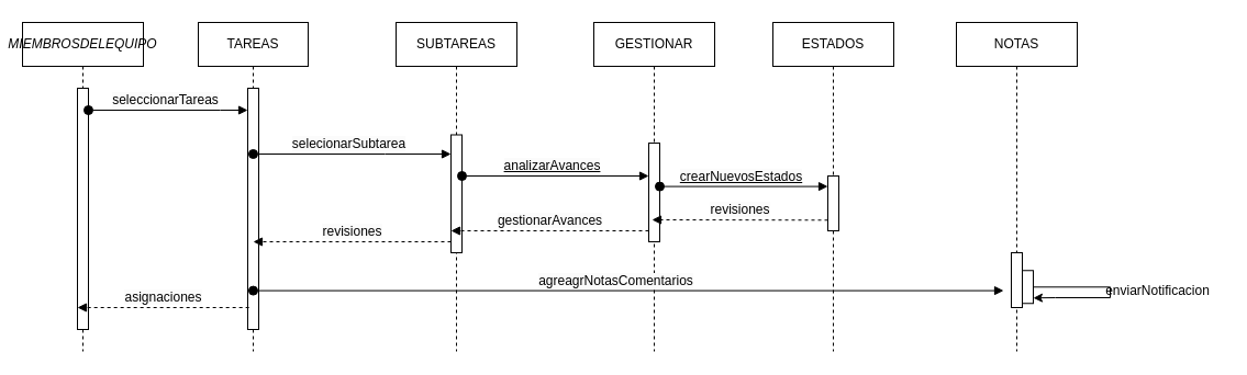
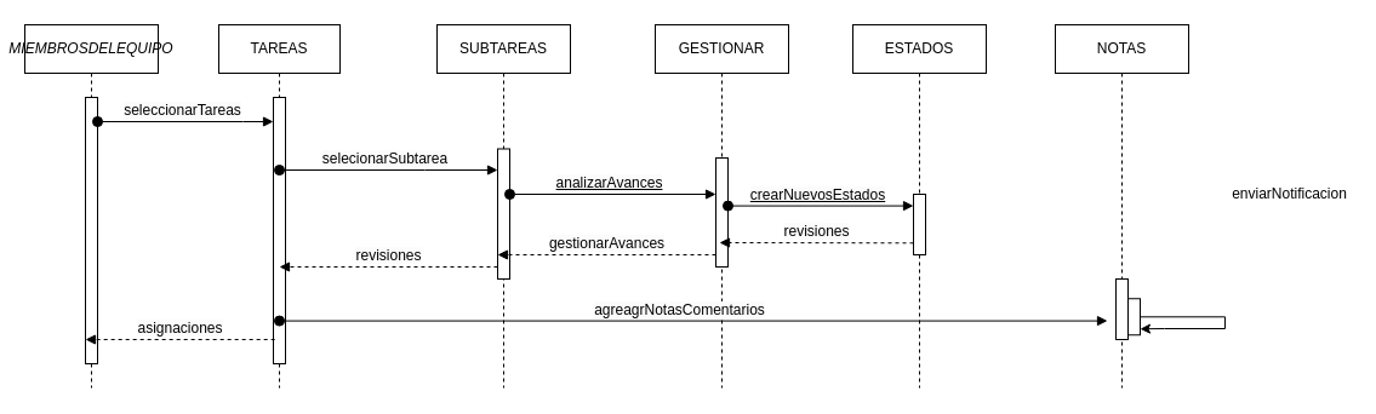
  <mxCell id="0" />
  <mxCell id="1" parent="0" />
  <mxCell id="2" value="&lt;span style=&quot;text-wrap: nowrap;&quot;&gt;TAREAS&lt;/span&gt;" style="shape=umlLifeline;perimeter=lifelinePerimeter;whiteSpace=wrap;html=1;container=1;dropTarget=0;collapsible=0;recursiveResize=0;outlineConnect=0;portConstraint=eastwest;newEdgeStyle={&quot;curved&quot;:0,&quot;rounded&quot;:0};" parent="1" vertex="1"><mxGeometry x="180" y="20" width="100" height="300" as="geometry" /></mxCell>
  <mxCell id="3" value="" style="html=1;points=[[0,0,0,0,5],[0,1,0,0,-5],[1,0,0,0,5],[1,1,0,0,-5]];perimeter=orthogonalPerimeter;outlineConnect=0;targetShapes=umlLifeline;portConstraint=eastwest;newEdgeStyle={&quot;curved&quot;:0,&quot;rounded&quot;:0};" parent="2" vertex="1"><mxGeometry x="45" y="60" width="10" height="220" as="geometry" /></mxCell>
  <mxCell id="4" value="&lt;span style=&quot;text-wrap: nowrap;&quot;&gt;GESTIONAR&lt;/span&gt;" style="shape=umlLifeline;perimeter=lifelinePerimeter;whiteSpace=wrap;html=1;container=1;dropTarget=0;collapsible=0;recursiveResize=0;outlineConnect=0;portConstraint=eastwest;newEdgeStyle={&quot;curved&quot;:0,&quot;rounded&quot;:0};" parent="1" vertex="1"><mxGeometry x="540" y="20" width="110" height="300" as="geometry" /></mxCell>
  <mxCell id="5" value="" style="html=1;points=[[0,0,0,0,5],[0,1,0,0,-5],[1,0,0,0,5],[1,1,0,0,-5]];perimeter=orthogonalPerimeter;outlineConnect=0;targetShapes=umlLifeline;portConstraint=eastwest;newEdgeStyle={&quot;curved&quot;:0,&quot;rounded&quot;:0};" parent="4" vertex="1"><mxGeometry x="50" y="110" width="10" height="90" as="geometry" /></mxCell>
  <mxCell id="6" value="&lt;span style=&quot;text-wrap: nowrap;&quot;&gt;&lt;i&gt;MIEMBROSDELEQUIPO&lt;/i&gt;&lt;/span&gt;" style="shape=umlLifeline;perimeter=lifelinePerimeter;whiteSpace=wrap;html=1;container=1;dropTarget=0;collapsible=0;recursiveResize=0;outlineConnect=0;portConstraint=eastwest;newEdgeStyle={&quot;curved&quot;:0,&quot;rounded&quot;:0};" parent="1" vertex="1"><mxGeometry x="20" y="20" width="110" height="300" as="geometry" /></mxCell>
  <mxCell id="7" value="" style="html=1;points=[[0,0,0,0,5],[0,1,0,0,-5],[1,0,0,0,5],[1,1,0,0,-5]];perimeter=orthogonalPerimeter;outlineConnect=0;targetShapes=umlLifeline;portConstraint=eastwest;newEdgeStyle={&quot;curved&quot;:0,&quot;rounded&quot;:0};" parent="6" vertex="1"><mxGeometry x="50" y="60" width="10" height="220" as="geometry" /></mxCell>
  <mxCell id="8" value="&lt;div style=&quot;text-align: left;&quot;&gt;&lt;span style=&quot;font-size: 12px; background-color: rgb(251, 251, 251);&quot;&gt;seleccionarTareas&lt;/span&gt;&lt;/div&gt;" style="html=1;verticalAlign=bottom;startArrow=oval;startFill=1;endArrow=block;startSize=8;curved=0;rounded=0;" parent="1" source="7" target="3" edge="1"><mxGeometry x="-0.035" width="60" relative="1" as="geometry"><mxPoint x="80" y="120" as="sourcePoint" /><mxPoint x="379.5" y="120" as="targetPoint" /><mxPoint as="offset" /><Array as="points"><mxPoint x="200" y="100" /></Array></mxGeometry></mxCell>
  <mxCell id="9" value="&lt;div style=&quot;text-align: left;&quot;&gt;&lt;span style=&quot;font-size: 12px; background-color: rgb(251, 251, 251);&quot;&gt;asignaciones&lt;/span&gt;&lt;/div&gt;" style="html=1;verticalAlign=bottom;endArrow=block;curved=0;rounded=0;dashed=1;entryX=0.333;entryY=0.623;entryDx=0;entryDy=0;entryPerimeter=0;" parent="1" edge="1"><mxGeometry x="0.002" relative="1" as="geometry"><mxPoint x="226.17" y="280" as="sourcePoint" /><mxPoint x="70" y="280" as="targetPoint" /><mxPoint as="offset" /></mxGeometry></mxCell>
  <mxCell id="10" value="&lt;div style=&quot;text-align: left;&quot;&gt;&lt;span style=&quot;font-size: 12px; background-color: rgb(251, 251, 251);&quot;&gt;agreagrNotasComentarios&lt;/span&gt;&lt;/div&gt;" style="html=1;verticalAlign=bottom;startArrow=oval;startFill=1;endArrow=block;startSize=8;curved=0;rounded=0;" parent="1" edge="1"><mxGeometry x="-0.035" width="60" relative="1" as="geometry"><mxPoint x="230" y="264.58" as="sourcePoint" /><mxPoint x="913" y="264.58" as="targetPoint" /><mxPoint as="offset" /></mxGeometry></mxCell>
  <mxCell id="11" value="&lt;span style=&quot;text-wrap: nowrap;&quot;&gt;NOTAS&lt;/span&gt;" style="shape=umlLifeline;perimeter=lifelinePerimeter;whiteSpace=wrap;html=1;container=1;dropTarget=0;collapsible=0;recursiveResize=0;outlineConnect=0;portConstraint=eastwest;newEdgeStyle={&quot;curved&quot;:0,&quot;rounded&quot;:0};" parent="1" vertex="1"><mxGeometry x="870" y="20" width="110" height="300" as="geometry" /></mxCell>
  <mxCell id="12" value="" style="html=1;points=[[0,0,0,0,5],[0,1,0,0,-5],[1,0,0,0,5],[1,1,0,0,-5]];perimeter=orthogonalPerimeter;outlineConnect=0;targetShapes=umlLifeline;portConstraint=eastwest;newEdgeStyle={&quot;curved&quot;:0,&quot;rounded&quot;:0};" parent="11" vertex="1"><mxGeometry x="50" y="210" width="10" height="50" as="geometry" /></mxCell>
  <mxCell id="13" value="" style="html=1;points=[[0,0,0,0,5],[0,1,0,0,-5],[1,0,0,0,5],[1,1,0,0,-5]];perimeter=orthogonalPerimeter;outlineConnect=0;targetShapes=umlLifeline;portConstraint=eastwest;newEdgeStyle={&quot;curved&quot;:0,&quot;rounded&quot;:0};" parent="11" vertex="1"><mxGeometry x="60" y="226.25" width="10" height="30" as="geometry" /></mxCell>
  <mxCell id="14" value="" style="edgeStyle=orthogonalEdgeStyle;rounded=0;orthogonalLoop=1;jettySize=auto;html=1;curved=0;entryX=1;entryY=1;entryDx=0;entryDy=-5;entryPerimeter=0;" parent="11" source="13" target="13" edge="1"><mxGeometry relative="1" as="geometry"><Array as="points"><mxPoint x="140" y="241" /><mxPoint x="140" y="251" /><mxPoint x="90" y="251" /></Array></mxGeometry></mxCell>
- <mxCell id="15" value="enviarNotificacion" style="text;html=1;align=center;verticalAlign=middle;resizable=0;points=[];autosize=1;strokeColor=none;fillColor=none;" parent="1" vertex="1"><mxGeometry x="993" y="250" width="120" height="30" as="geometry" /></mxCell>
+ <mxCell id="15" value="enviarNotificacion" style="text;html=1;align=center;verticalAlign=middle;resizable=0;points=[];autosize=1;strokeColor=none;fillColor=none;" parent="1" vertex="1"><mxGeometry x="1003" y="145" width="120" height="30" as="geometry" /></mxCell>
  <mxCell id="16" value="&lt;span style=&quot;text-wrap: nowrap;&quot;&gt;ESTADOS&lt;/span&gt;" style="shape=umlLifeline;perimeter=lifelinePerimeter;whiteSpace=wrap;html=1;container=1;dropTarget=0;collapsible=0;recursiveResize=0;outlineConnect=0;portConstraint=eastwest;newEdgeStyle={&quot;curved&quot;:0,&quot;rounded&quot;:0};" parent="1" vertex="1"><mxGeometry x="703" y="20" width="110" height="300" as="geometry" /></mxCell>
  <mxCell id="17" value="" style="html=1;points=[[0,0,0,0,5],[0,1,0,0,-5],[1,0,0,0,5],[1,1,0,0,-5]];perimeter=orthogonalPerimeter;outlineConnect=0;targetShapes=umlLifeline;portConstraint=eastwest;newEdgeStyle={&quot;curved&quot;:0,&quot;rounded&quot;:0};" parent="16" vertex="1"><mxGeometry x="50" y="140" width="10" height="50" as="geometry" /></mxCell>
  <mxCell id="18" value="&lt;span style=&quot;font-size: 12px; text-align: left; background-color: rgb(251, 251, 251); text-decoration-line: underline;&quot;&gt;crearNuevosEstados&lt;/span&gt;" style="html=1;verticalAlign=bottom;startArrow=oval;startFill=1;endArrow=block;startSize=8;curved=0;rounded=0;" parent="1" edge="1"><mxGeometry x="-0.035" width="60" relative="1" as="geometry"><mxPoint x="600" y="169.58" as="sourcePoint" /><mxPoint x="753" y="169.58" as="targetPoint" /><mxPoint as="offset" /></mxGeometry></mxCell>
  <mxCell id="19" value="&lt;div style=&quot;text-align: left;&quot;&gt;&lt;span style=&quot;font-size: 12px; background-color: rgb(251, 251, 251);&quot;&gt;revisiones&lt;/span&gt;&lt;/div&gt;" style="html=1;verticalAlign=bottom;endArrow=block;curved=0;rounded=0;dashed=1;entryX=0.333;entryY=0.623;entryDx=0;entryDy=0;entryPerimeter=0;" parent="1" edge="1"><mxGeometry x="0.002" relative="1" as="geometry"><mxPoint x="753" y="200.29" as="sourcePoint" /><mxPoint x="593" y="200" as="targetPoint" /><mxPoint as="offset" /></mxGeometry></mxCell>
  <mxCell id="20" value="&lt;span style=&quot;text-wrap: nowrap;&quot;&gt;SUBTAREAS&lt;/span&gt;" style="shape=umlLifeline;perimeter=lifelinePerimeter;whiteSpace=wrap;html=1;container=1;dropTarget=0;collapsible=0;recursiveResize=0;outlineConnect=0;portConstraint=eastwest;newEdgeStyle={&quot;curved&quot;:0,&quot;rounded&quot;:0};" parent="1" vertex="1"><mxGeometry x="360" y="20" width="110" height="300" as="geometry" /></mxCell>
  <mxCell id="21" value="" style="html=1;points=[[0,0,0,0,5],[0,1,0,0,-5],[1,0,0,0,5],[1,1,0,0,-5]];perimeter=orthogonalPerimeter;outlineConnect=0;targetShapes=umlLifeline;portConstraint=eastwest;newEdgeStyle={&quot;curved&quot;:0,&quot;rounded&quot;:0};" parent="20" vertex="1"><mxGeometry x="50" y="102.5" width="10" height="107.5" as="geometry" /></mxCell>
  <mxCell id="22" value="&lt;span style=&quot;font-size: 12px; text-align: left; background-color: rgb(251, 251, 251);&quot;&gt;selecionarSubtarea&lt;/span&gt;" style="html=1;verticalAlign=bottom;startArrow=oval;startFill=1;endArrow=block;startSize=8;curved=0;rounded=0;" parent="1" target="21" edge="1"><mxGeometry x="-0.035" width="60" relative="1" as="geometry"><mxPoint x="230" y="140" as="sourcePoint" /><mxPoint x="375" y="140" as="targetPoint" /><mxPoint as="offset" /><Array as="points"><mxPoint x="350" y="140" /></Array></mxGeometry></mxCell>
  <mxCell id="23" value="&lt;div style=&quot;text-align: left;&quot;&gt;&lt;span style=&quot;font-size: 12px; background-color: rgb(251, 251, 251);&quot;&gt;revisiones&lt;/span&gt;&lt;/div&gt;" style="html=1;verticalAlign=bottom;endArrow=block;curved=0;rounded=0;dashed=1;entryX=0.333;entryY=0.623;entryDx=0;entryDy=0;entryPerimeter=0;" parent="1" edge="1"><mxGeometry x="0.002" relative="1" as="geometry"><mxPoint x="410" y="220" as="sourcePoint" /><mxPoint x="230" y="220" as="targetPoint" /><mxPoint as="offset" /></mxGeometry></mxCell>
  <mxCell id="24" value="&lt;span style=&quot;font-size: 12px; text-align: left; background-color: rgb(251, 251, 251); text-decoration-line: underline;&quot;&gt;analizarAvances&lt;/span&gt;" style="html=1;verticalAlign=bottom;startArrow=oval;startFill=1;endArrow=block;startSize=8;curved=0;rounded=0;" parent="1" edge="1"><mxGeometry x="-0.035" width="60" relative="1" as="geometry"><mxPoint x="420" y="160" as="sourcePoint" /><mxPoint x="590" y="160" as="targetPoint" /><mxPoint as="offset" /></mxGeometry></mxCell>
  <mxCell id="25" value="&lt;div style=&quot;text-align: left;&quot;&gt;&lt;span style=&quot;font-size: 12px; background-color: rgb(251, 251, 251);&quot;&gt;gestionarAvances&lt;/span&gt;&lt;/div&gt;" style="html=1;verticalAlign=bottom;endArrow=block;curved=0;rounded=0;dashed=1;entryX=0.333;entryY=0.623;entryDx=0;entryDy=0;entryPerimeter=0;" parent="1" edge="1"><mxGeometry x="0.002" relative="1" as="geometry"><mxPoint x="590" y="210" as="sourcePoint" /><mxPoint x="410" y="210" as="targetPoint" /><mxPoint as="offset" /></mxGeometry></mxCell>
